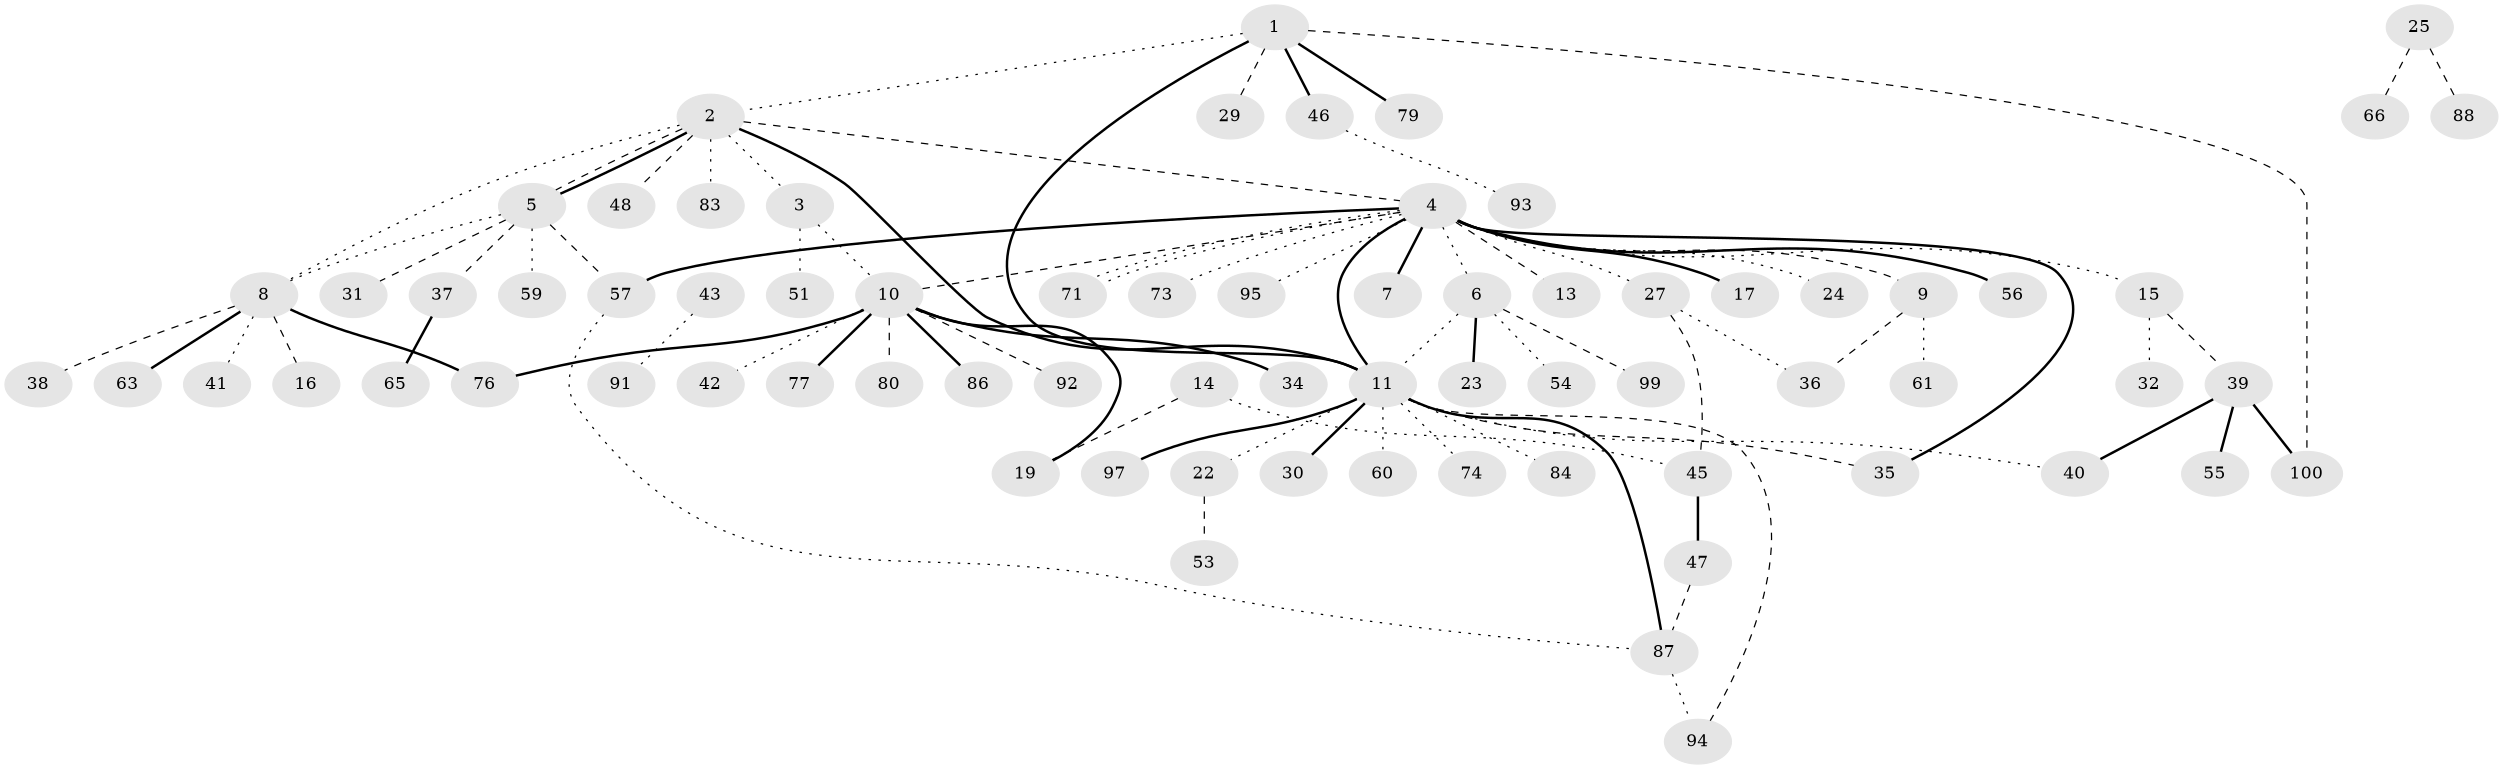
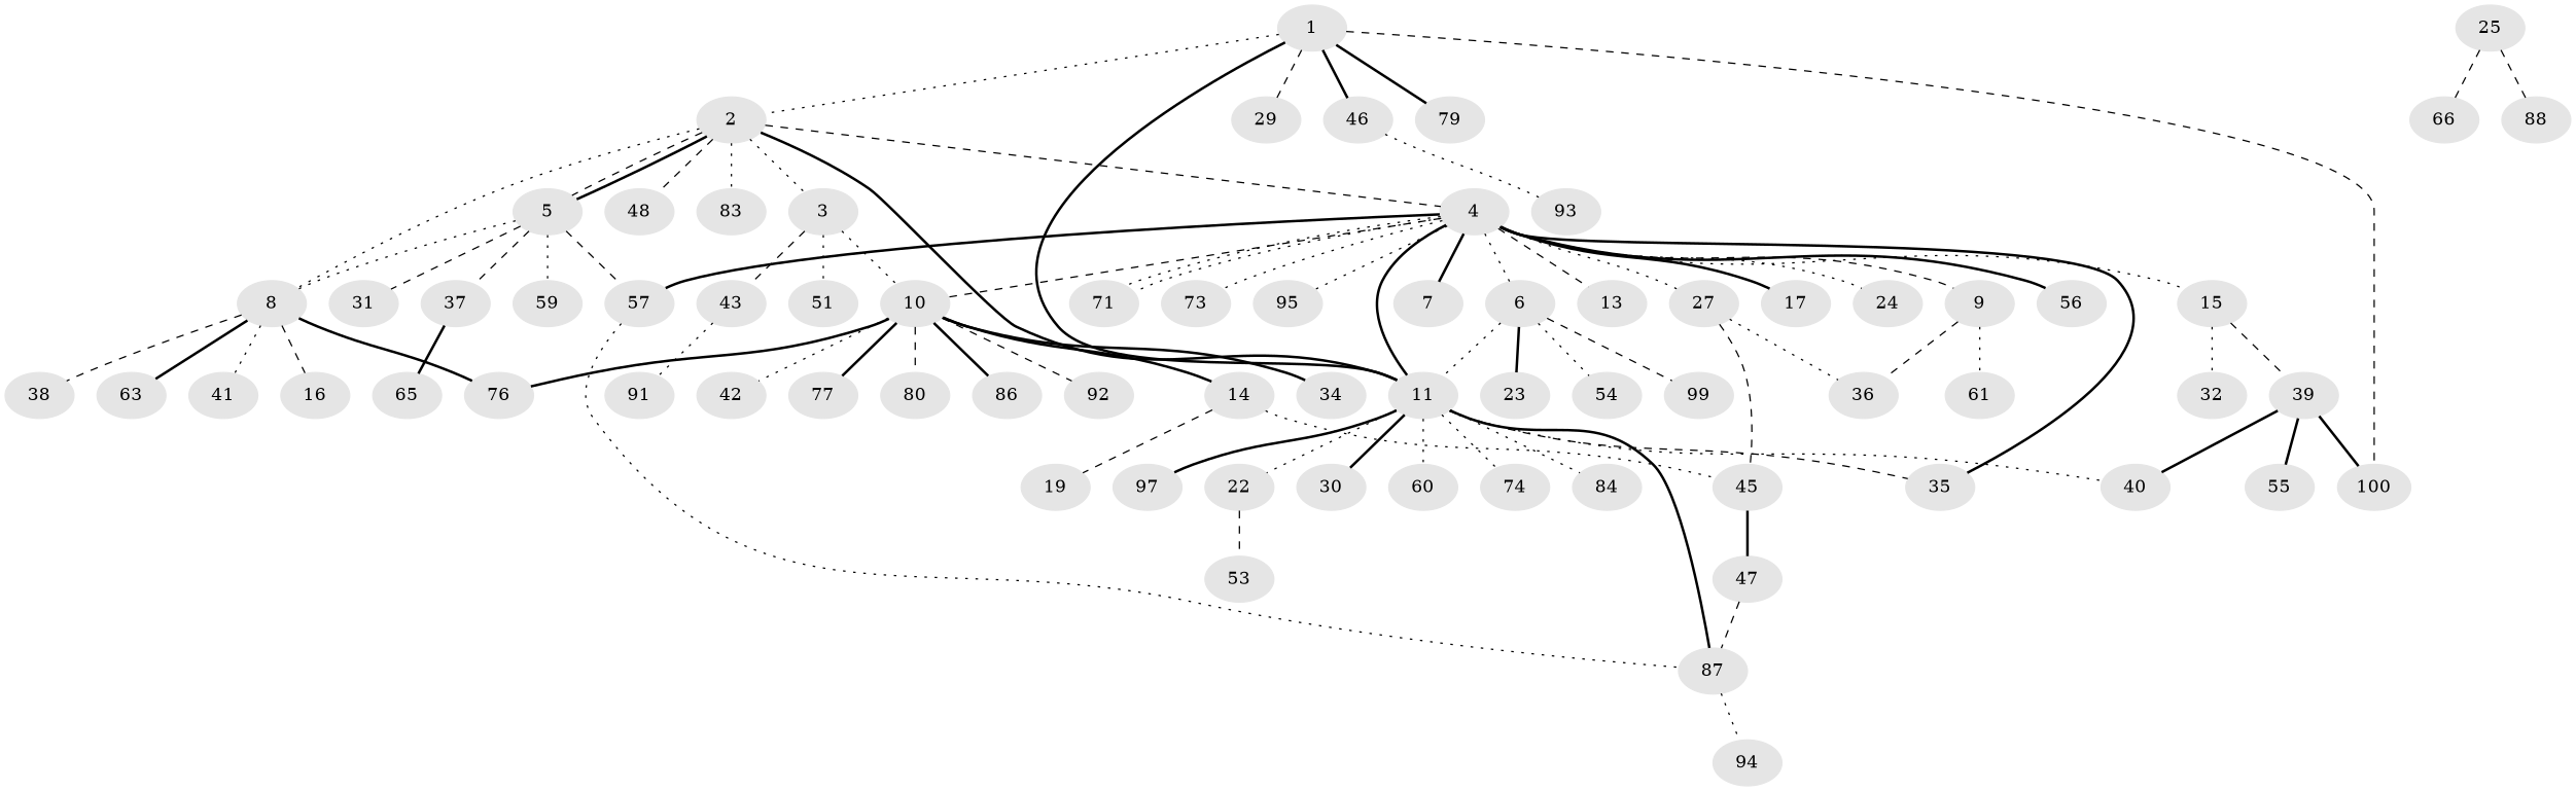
  graph {
    node [color=gray90 style=filled]
    edge [style=dotted]
    2 [super="+26"]
    11 [super="+28"]
    3 [super="+64"]
    4 [super="+12"]
    5 [super="+75"]
    8 [super="+90"]
    48 [super="+85"]
    83
    1
    29 [super="+96"]
    46 [super="+62"]
    79
    100 [super="+101"]
    35 [super="+69"]
    22 [super="+49"]
    30 [super="+81"]
    40
    60 [super="+70"]
    74
    84
    87 [super="+98"]
    94
    97
    93
    10 [super="+72"]
    43 [super="+44"]
    51
    6 [super="+21"]
    7
    9 [super="+52"]
    13
    15 [super="+33"]
    17
    24
    27
    56
    57 [super="+89"]
    71
    73
    95
    31
    37
    59
    41
    16
    38
    63
    76
    14 [super="+78"]
    34
    42
    77
    80
    86
    92
    91
    23
    54
    99
    36 [super="+68"]
    61
    32
    39 [super="+82"]
    45 [super="+50"]
    53
    65
    19
    47 [super="+67"]
    55
    25 [super="+58"]
    66
    88
    2 -- 11 [style=bold]
    2 -- 3
    2 -- 4 [style=dashed]
    2 -- 5 [style=dashed]
    2 -- 5 [style=bold]
    2 -- 8
    2 -- 48 [style=dashed]
    2 -- 83
    11 -- 35 [style=dashed]
    11 -- 22
    11 -- 30 [style=bold]
    11 -- 40
    11 -- 60
    11 -- 74
    11 -- 84
    11 -- 87 [style=bold]
-   11 -- 94 [style=dashed]
    11 -- 97 [style=bold]
    3 -- 10
+   3 -- 43 [style=dashed]
    3 -- 51
    4 -- 11 [style=bold]
    4 -- 35 [style=bold]
    4 -- 10 [style=dashed]
    4 -- 6
    4 -- 7 [style=bold]
    4 -- 9 [style=dashed]
    4 -- 13 [style=dashed]
    4 -- 15
    4 -- 17 [style=bold]
    4 -- 24
    4 -- 27 [weight=2]
    4 -- 56 [style=bold]
    4 -- 57 [style=bold]
    4 -- 71
    4 -- 71
    4 -- 73
    4 -- 95
    5 -- 8
    5 -- 57 [style=dashed]
    5 -- 31 [style=dashed]
    5 -- 37 [style=dashed]
    5 -- 59
    8 -- 41
    8 -- 16 [style=dashed]
    8 -- 38 [style=dashed]
    8 -- 63 [style=bold]
    8 -- 76 [style=bold]
    1 -- 2
    1 -- 11 [style=bold]
    1 -- 29 [style=dashed]
    1 -- 46 [style=bold]
    1 -- 79 [style=bold]
    1 -- 100 [style=dashed]
    46 -- 93
    22 -- 53 [style=dashed]
    87 -- 94
    10 -- 76 [style=bold]
-   10 -- 19 [style=bold]
+   10 -- 14 [style=bold]
    10 -- 34 [style=bold]
    10 -- 42
    10 -- 77 [style=bold]
    10 -- 80 [style=dashed]
    10 -- 86 [style=bold]
    10 -- 92 [style=dashed]
    43 -- 91
    6 -- 11
    6 -- 23 [style=bold]
    6 -- 54
    6 -- 99 [style=dashed]
    9 -- 36 [style=dashed]
    9 -- 61
    15 -- 32
    15 -- 39 [style=dashed]
    27 -- 36
    27 -- 45 [style=dashed]
    57 -- 87
    37 -- 65 [style=bold]
    14 -- 45
    14 -- 19 [style=dashed]
    39 -- 100 [style=bold]
    39 -- 40 [style=bold]
    39 -- 55 [style=bold]
    45 -- 47 [style=bold]
    47 -- 87 [style=dashed]
    25 -- 66 [style=dashed]
    25 -- 88 [style=dashed]
  }
